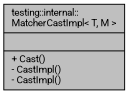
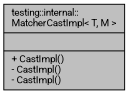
  digraph {
    fontname=Roboto
-   n1 [color=black fillcolor=grey75 fontcolor=black fontname=Roboto fontsize=10 height=0.2 label="{testing::internal::\lMatcherCastImpl\< T, M \>\n||+ Cast()\l- CastImpl()\l- CastImpl()\l}" shape=record style=filled width=0.4]
+   n1 [color=black fillcolor=grey75 fontcolor=black fontname=Roboto fontsize=10 height=0.2 label="{testing::internal::\lMatcherCastImpl\< T, M \>\n||+ CastImpl()\l- CastImpl()\l- CastImpl()\l}" shape=record style=filled width=0.4]
  }
